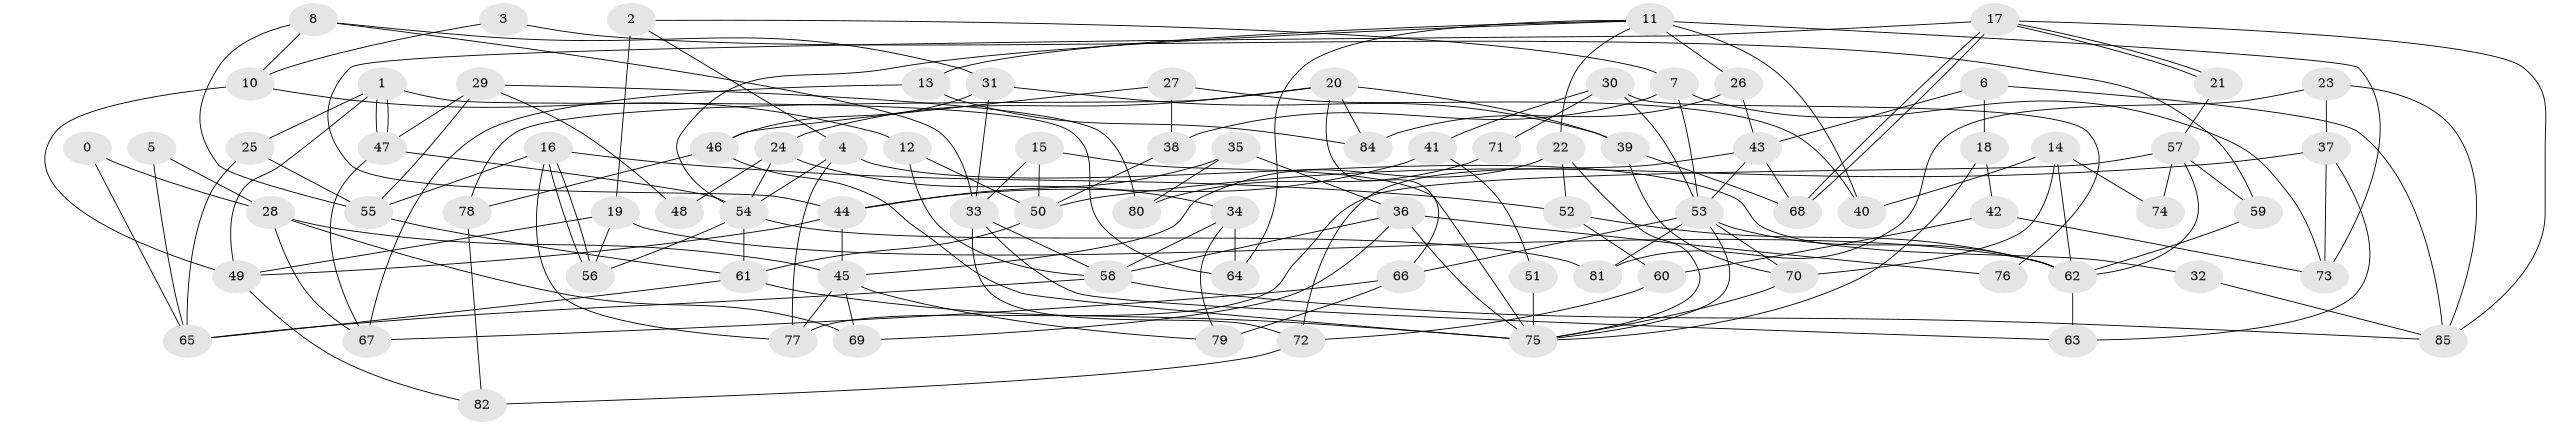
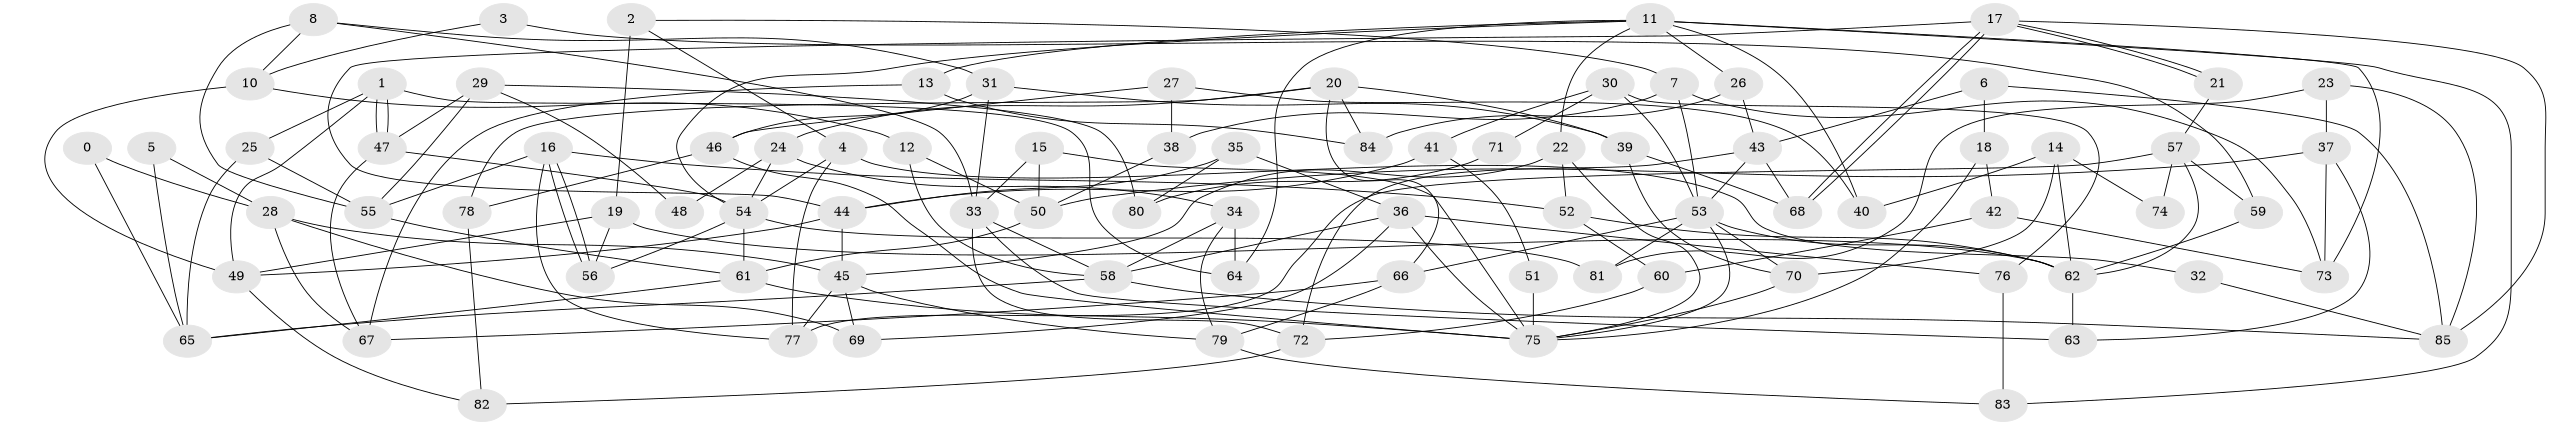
  graph {
    node [color=gray90 style=filled]
    1
    25
    47
    49
    64
    65
    55
    54
    67
    82
    2
    4
    7
    19
    32
    77
    38
    53
    73
    62
    56
    3
    10
    59
    12
    85
    81
    61
    5
    28
    45
    69
    6
    18
    43
    75
    42
    68
    72
    50
    70
    66
    8
    31
    33
    39
    46
    58
    63
    n50 [label=0]
    11
    13
    22
    26
    40
+   83
    84
    52
    14
    74
    15
    16
    60
    17
    21
    44
    57
    20
    24
    78
    34
    48
    79
    23
    37
    27
    29
    80
    30
    41
    71
    76
    51
    35
    36
    1 -- 25
    1 -- 47
    1 -- 47
    1 -- 49
    1 -- 64
    25 -- 65
    25 -- 55
    47 -- 54
    47 -- 67
    49 -- 82
    55 -- 61
    54 -- 56
    54 -- 81
    54 -- 61
    2 -- 4
    2 -- 7
    2 -- 19
    4 -- 54
    4 -- 32
    4 -- 77
    7 -- 38
    7 -- 53
    7 -- 73
    19 -- 49
    19 -- 62
    19 -- 56
    32 -- 85
    38 -- 50
    53 -- 62
    53 -- 81
    53 -- 75
    53 -- 70
    53 -- 66
    62 -- 63
    3 -- 10
    3 -- 59
    10 -- 49
    10 -- 12
    59 -- 62
    12 -- 50
    12 -- 58
    61 -- 65
    61 -- 75
    5 -- 65
    5 -- 28
    28 -- 67
    28 -- 45
    28 -- 69
    45 -- 77
    45 -- 69
    45 -- 79
    6 -- 85
    6 -- 18
    6 -- 43
    18 -- 75
    18 -- 42
    43 -- 53
    43 -- 68
    43 -- 72
    42 -- 73
    42 -- 60
    72 -- 82
    50 -- 61
    70 -- 75
    66 -- 67
    66 -- 79
    8 -- 55
    8 -- 10
    8 -- 31
    8 -- 33
    31 -- 33
    31 -- 39
    31 -- 46
    33 -- 72
    33 -- 58
    33 -- 63
    39 -- 68
    39 -- 70
    46 -- 75
    46 -- 78
    58 -- 65
    58 -- 85
    n50 -- 65
    n50 -- 28
    11 -- 64
    11 -- 54
    11 -- 73
    11 -- 13
    11 -- 22
    11 -- 26
    11 -- 40
+   11 -- 83
    13 -- 67
    13 -- 84
    22 -- 45
    22 -- 75
    22 -- 52
    26 -- 43
    26 -- 84
    52 -- 62
    52 -- 60
    14 -- 62
    14 -- 70
    14 -- 40
    14 -- 74
    15 -- 75
    15 -- 50
    15 -- 33
    16 -- 55
    16 -- 77
    16 -- 56
    16 -- 56
    16 -- 52
    60 -- 72
    17 -- 85
    17 -- 68
    17 -- 68
    17 -- 21
    17 -- 21
    17 -- 44
    21 -- 57
    44 -- 49
    44 -- 45
    57 -- 77
    57 -- 62
    57 -- 59
    57 -- 74
    20 -- 66
    20 -- 39
    20 -- 84
    20 -- 24
    20 -- 78
    24 -- 54
    24 -- 34
    24 -- 48
    78 -- 82
    34 -- 64
    34 -- 58
    34 -- 79
+   79 -- 83
    23 -- 85
    23 -- 81
    23 -- 37
    37 -- 73
    37 -- 50
    37 -- 63
    27 -- 38
    27 -- 46
    27 -- 40
    29 -- 47
    29 -- 55
    29 -- 48
    29 -- 80
    30 -- 53
    30 -- 41
    30 -- 71
    30 -- 76
    41 -- 44
    41 -- 51
    71 -- 80
+   76 -- 83
    51 -- 75
    35 -- 44
    35 -- 80
    35 -- 36
    36 -- 69
    36 -- 75
    36 -- 58
    36 -- 76
  }
